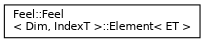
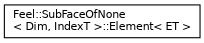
  digraph {
    rankdir=LR
-   n1 [color=black fillcolor=white fontname=Helvetica fontsize=10 height=0.2 label="Feel::Feel\l\< Dim, IndexT \>::Element\< ET \>" shape=record style=filled width=0.4]
+   n1 [color=black fillcolor=white fontname=Helvetica fontsize=10 height=0.2 label="Feel::SubFaceOfNone\l\< Dim, IndexT \>::Element\< ET \>" shape=record style=filled width=0.4]
  }
